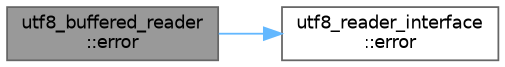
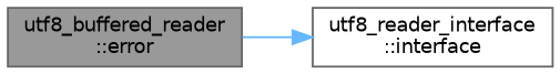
  digraph {
    rankdir=LR
    node [fontname=Helvetica fontsize=10 shape=box style=filled]
    n1 [color=gray40 fillcolor=grey60 fontcolor=black height=0.2 label="utf8_buffered_reader\l::error" width=0.4]
-   n2 [color=grey40 fillcolor=white height=0.2 label="utf8_reader_interface\l::error" width=0.4]
+   n2 [color=grey40 fillcolor=white height=0.2 label="utf8_reader_interface\l::interface" width=0.4]
    n1 -> n2 [color=steelblue1 fontname=Helvetica fontsize=10 labelfontname=Helvetica labelfontsize=10 style=solid]
  }
